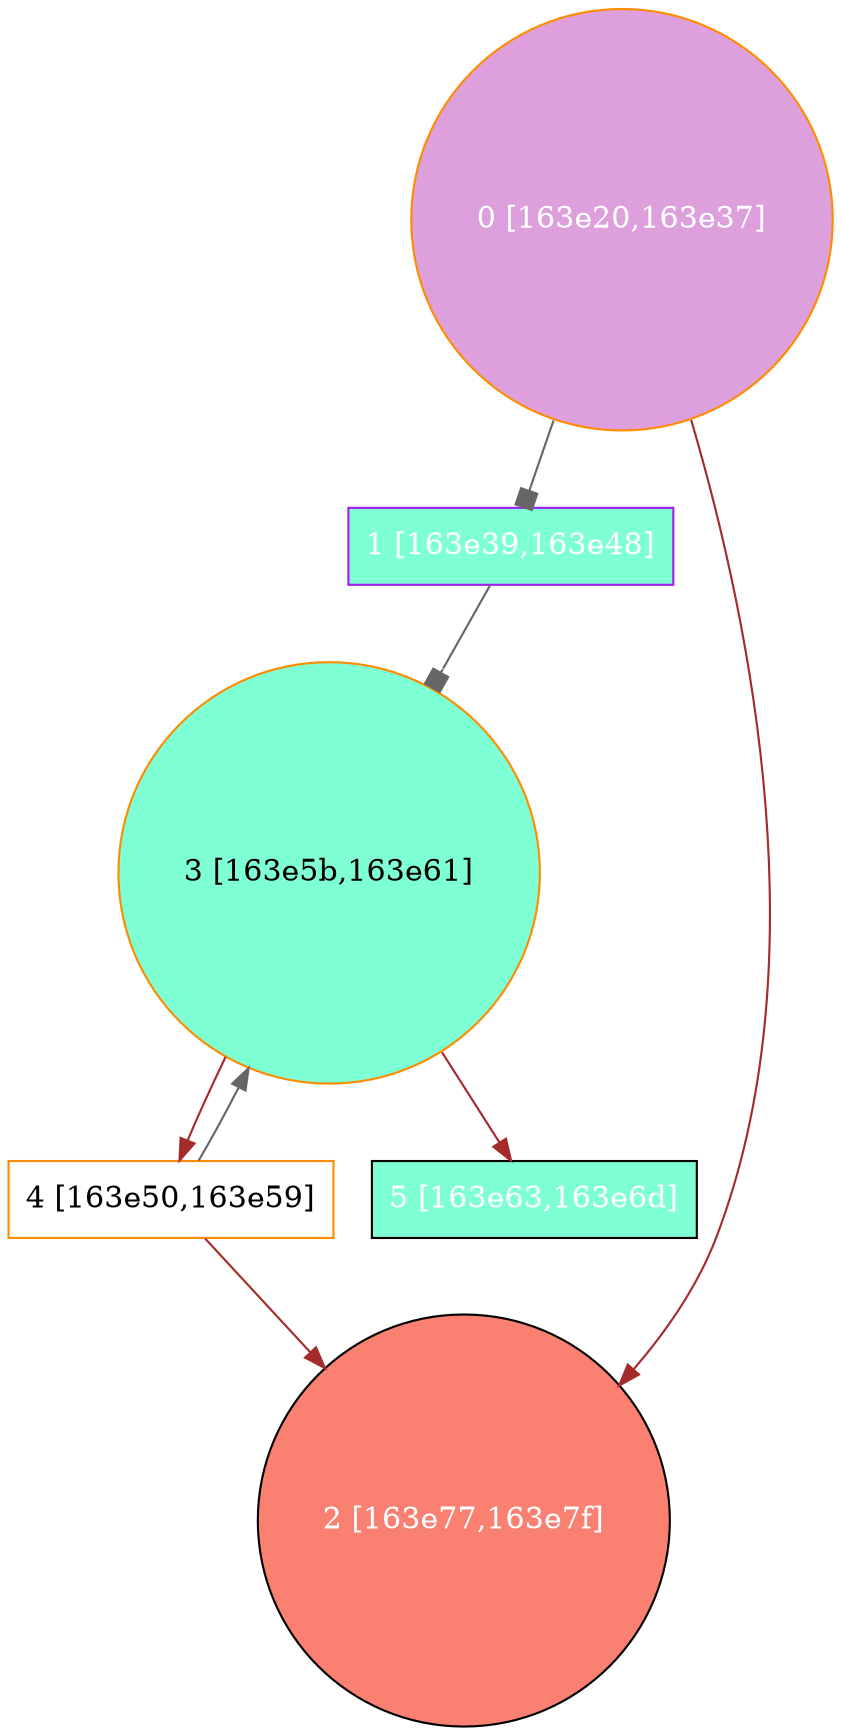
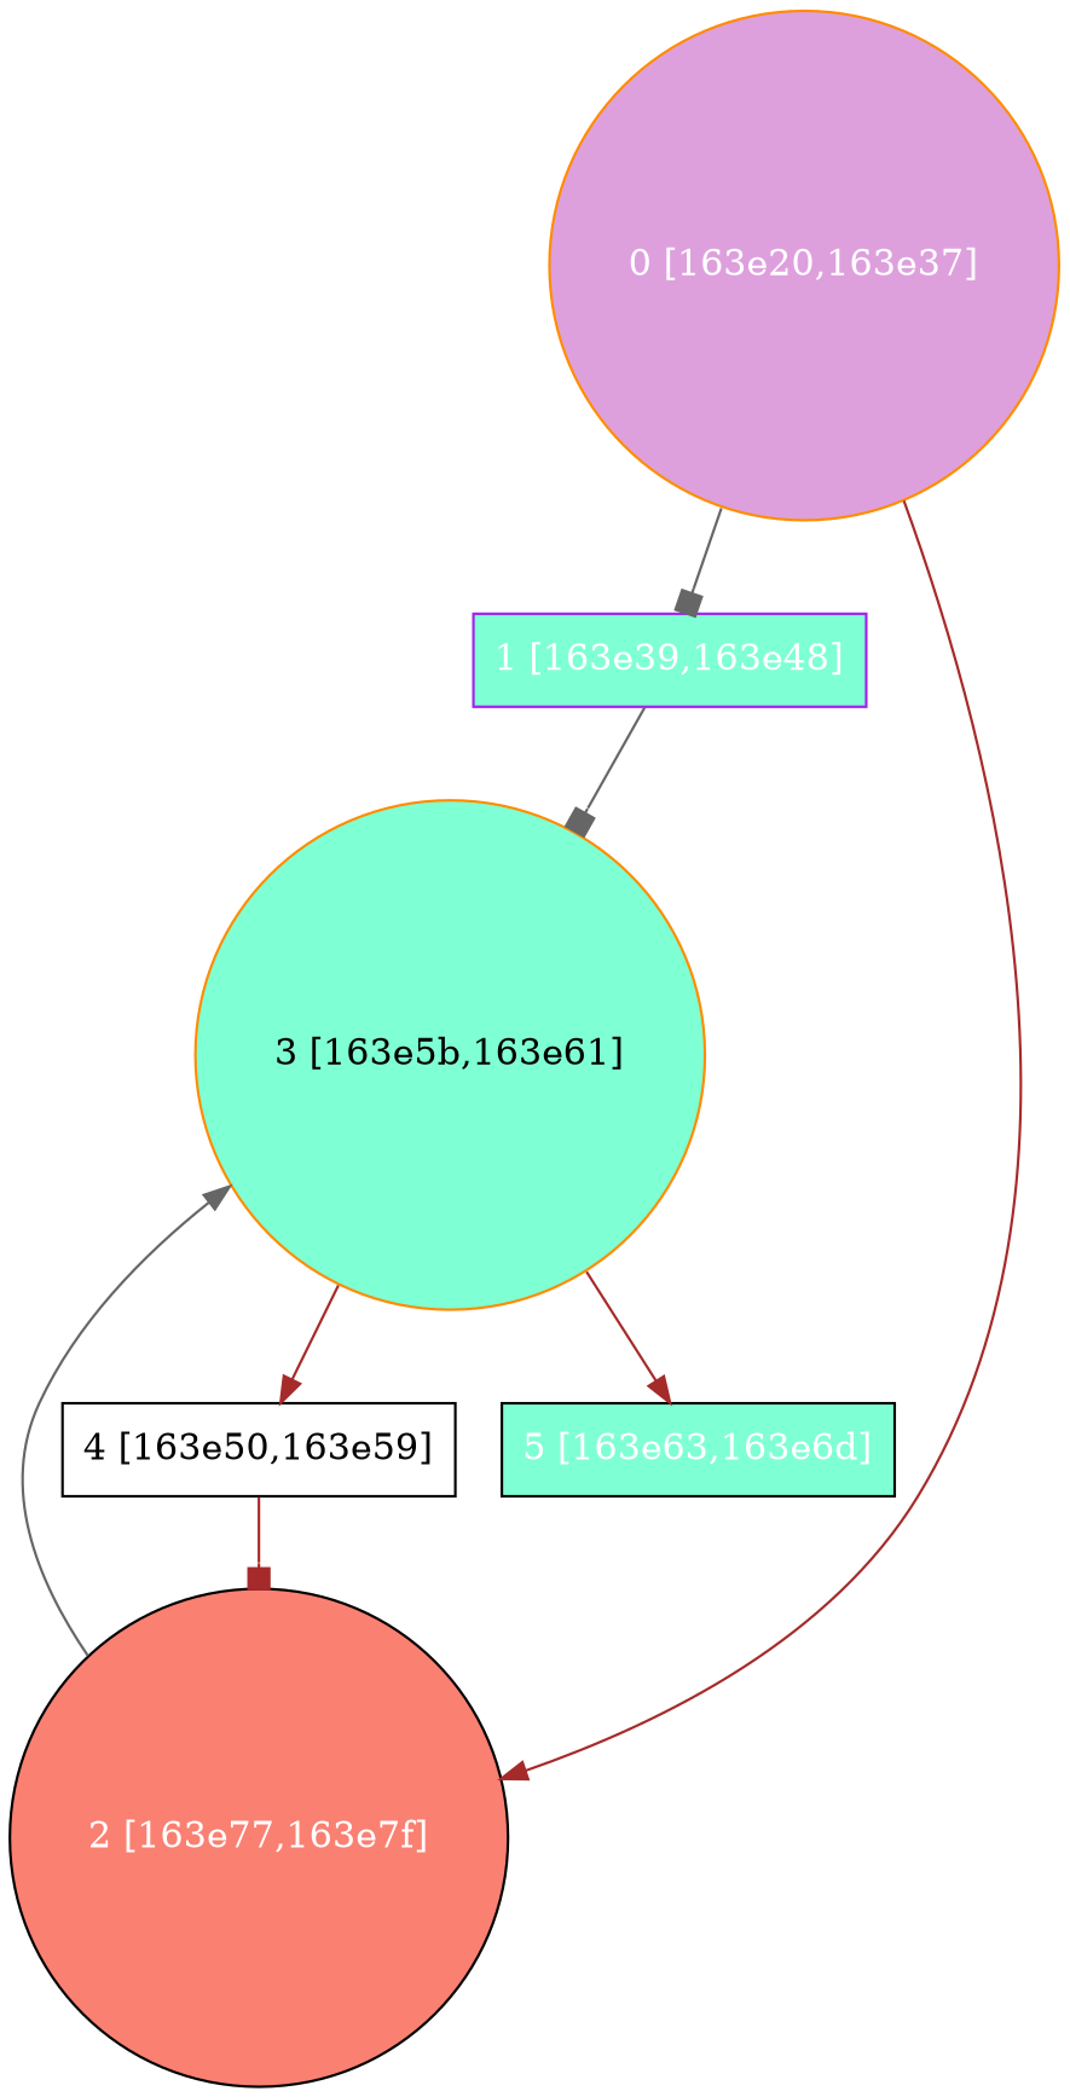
  digraph {
    node [color=darkorange fillcolor=aquamarine fontcolor="#ffffff" shape=circle style=filled]
    edge [arrowhead=normal color=brown]
    n1 [fillcolor=plum label="0 [163e20,163e37]"]
    n2 [color=purple label="1 [163e39,163e48]" shape=box]
    n3 [color=black fillcolor=salmon label="2 [163e77,163e7f]"]
    n4 [fontcolor="#000000" label="3 [163e5b,163e61]"]
-   n5 [fillcolor=white fontcolor="#000000" label="4 [163e50,163e59]" shape=box]
+   n5 [color=black fillcolor=white fontcolor="#000000" label="4 [163e50,163e59]" shape=box]
    n6 [color=black label="5 [163e63,163e6d]" shape=box]
    n1 -> n2 [arrowhead=box color=gray40]
    n1 -> n3
    n2 -> n4 [arrowhead=box color=gray40]
    n4 -> n5
    n4 -> n6
-   n5 -> n3
-   n5 -> n4 [color=gray40]
+   n5 -> n3 [arrowhead=box]
+   n3 -> n4 [color=gray40]
  }
